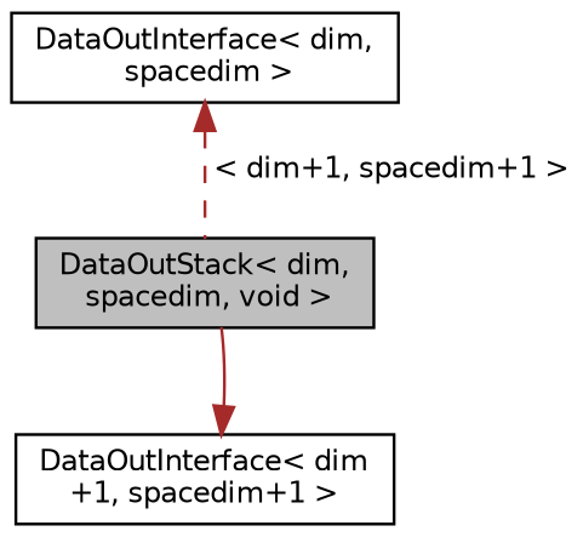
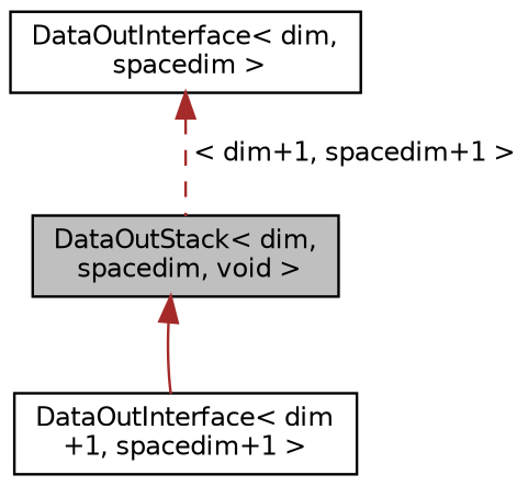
  digraph {
    node [color=black fillcolor=white fontname=Helvetica fontsize=10 shape=record style=filled]
    edge [color=brown dir=back fontname=Helvetica fontsize=10 labelfontname=Helvetica labelfontsize=10]
    n1 [fillcolor=grey75 fontcolor=black height=0.2 label="DataOutStack\< dim,\l spacedim, void \>" width=0.4]
    n2 [height=0.2 label="DataOutInterface\< dim\l+1, spacedim+1 \>" width=0.4]
    n3 [height=0.2 label="DataOutInterface\< dim,\l spacedim \>" width=0.4]
-   n2 -> n1 [style=solid]
+   n1 -> n2 [style=solid]
    n3 -> n1 [label=" \< dim+1, spacedim+1 \>" style=dashed]
  }
